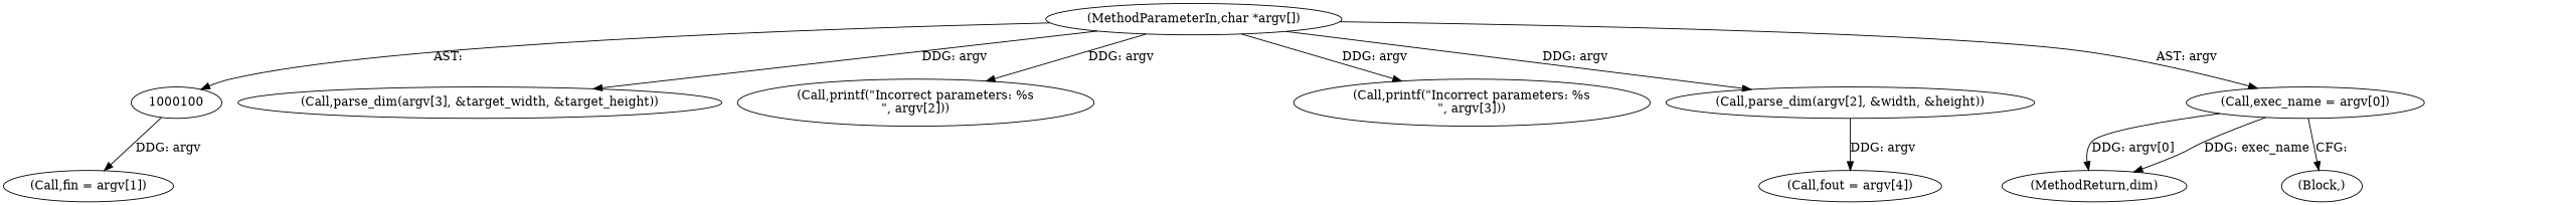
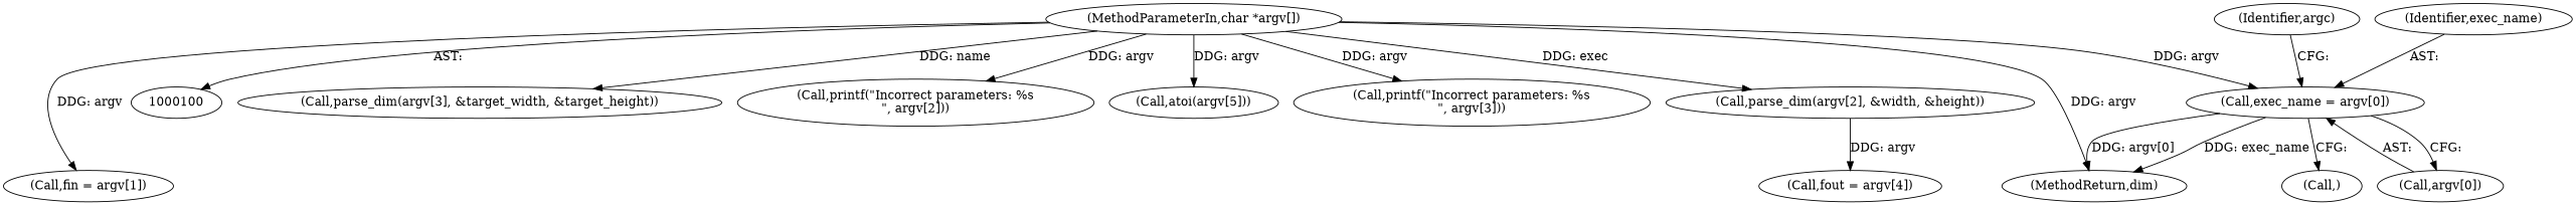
  digraph {
    n1 [label="(Call,exec_name = argv[0])"]
-   n2 [label="(Block,)"]
+   n2 [label="(Call,)"]
+   n3 [label="(Call,argv[0])"]
    n4 [label="(MethodReturn,dim)"]
    n5 [label="(MethodParameterIn,char *argv[])"]
    n6 [label="(Call,fin = argv[1])"]
    n7 [label="(Call,parse_dim(argv[2], &width, &height))"]
    n8 [label="(Call,parse_dim(argv[3], &target_width, &target_height))"]
    n9 [label="(Call,printf(\"Incorrect parameters: %s\n\", argv[2]))"]
+   n10 [label="(Call,atoi(argv[5]))"]
    n11 [label="(Call,printf(\"Incorrect parameters: %s\n\", argv[3]))"]
    1000100
    n13 [label="(Call,fout = argv[4])"]
+   n14 [label="(Identifier,exec_name)"]
+   n15 [label="(Identifier,argc)"]
    n1 -> n2 [label="CFG: "]
+   n1 -> n3 [label="CFG: "]
    n1 -> n4 [label="DDG: exec_name"]
    n1 -> n4 [label="DDG: argv[0]"]
-   n5 -> n1 [label="AST: argv"]
-   1000100 -> n6 [label="DDG: argv"]
-   n5 -> n7 [label="DDG: argv"]
-   n5 -> n8 [label="DDG: argv"]
+   n3 -> n1 [label="AST: "]
+   n5 -> n1 [label="DDG: argv"]
+   n5 -> n4 [label="DDG: argv"]
+   n5 -> n6 [label="DDG: argv"]
+   n5 -> n7 [label="DDG: exec"]
+   n5 -> n8 [label="DDG: name"]
    n5 -> n9 [label="DDG: argv"]
+   n5 -> n10 [label="DDG: argv"]
    n5 -> n11 [label="DDG: argv"]
    n5 -> 1000100 [label="AST: "]
    n7 -> n13 [label="DDG: argv"]
+   n14 -> n1 [label="AST: "]
+   n15 -> n1 [label="CFG: "]
  }
